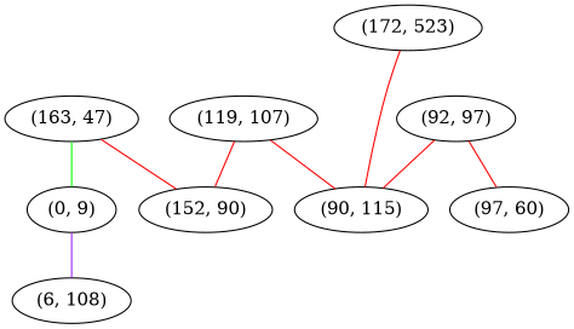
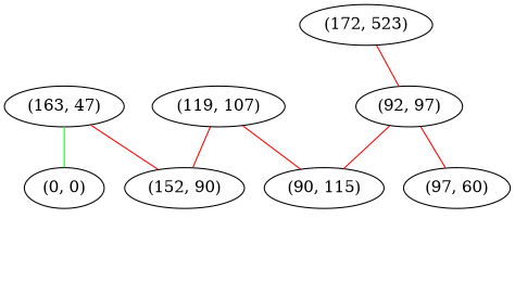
  graph {
    edge [color=red weight=1]
    "(163, 47)"
    "(152, 90)"
-   "(0, 0)" [label="(0, 9)"]
-   "(6, 108)"
+   "(0, 0)"
    n5 [label="(172, 523)"]
    "(90, 115)"
    "(119, 107)"
    "(92, 97)"
    n9 [label="(97, 60)"]
    "(163, 47)" -- "(152, 90)"
    "(163, 47)" -- "(0, 0)" [color=green weight=2]
-   "(0, 0)" -- "(6, 108)" [color=purple weight=4]
-   n5 -- "(90, 115)"
+   n5 -- "(92, 97)"
    "(119, 107)" -- "(152, 90)"
    "(119, 107)" -- "(90, 115)"
    "(92, 97)" -- "(90, 115)"
    "(92, 97)" -- n9
  }
